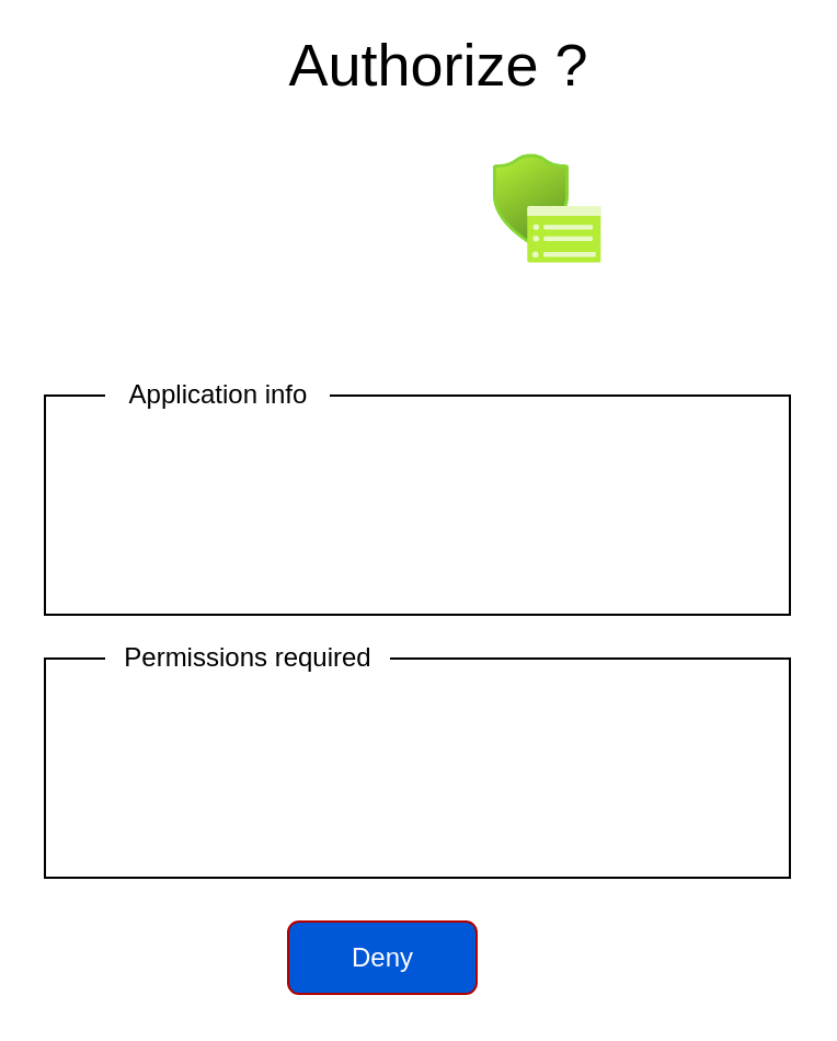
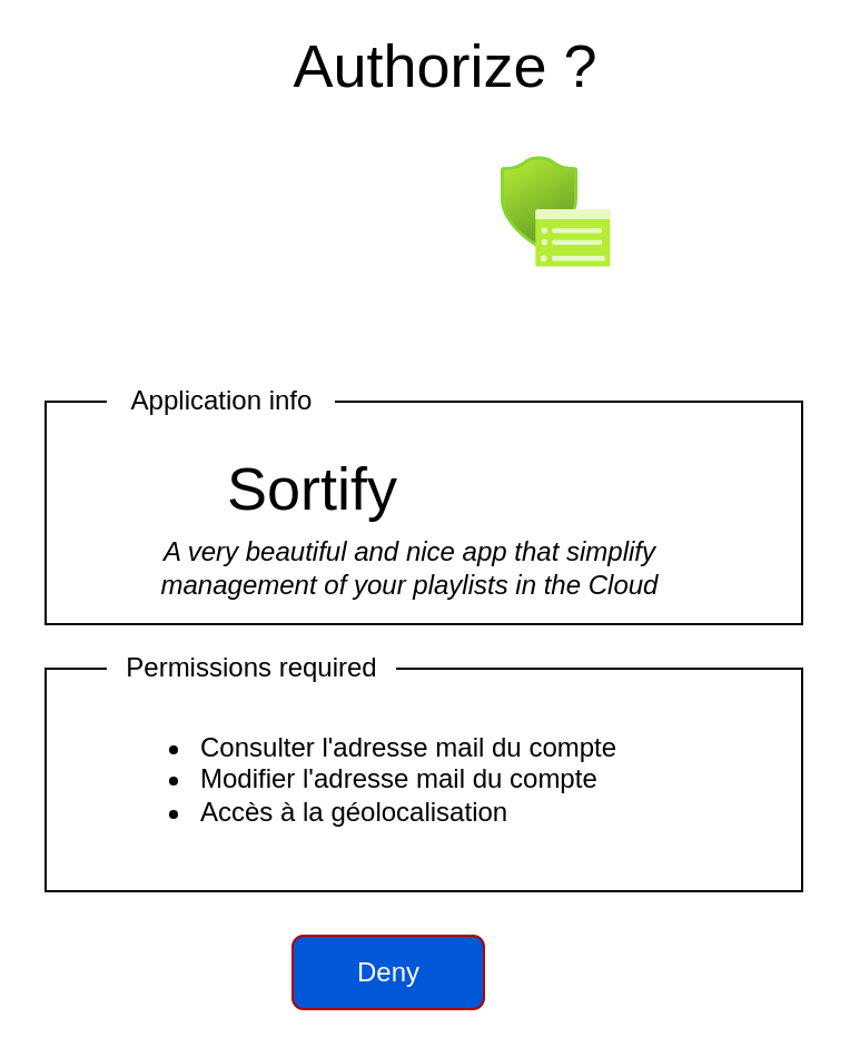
  <mxCell id="0" />
  <mxCell id="1" parent="0" />
  <mxCell id="2" value="&lt;font style=&quot;font-size: 27px&quot;&gt;Authorize ?&lt;/font&gt;" style="text;html=1;strokeColor=none;fillColor=none;align=center;verticalAlign=middle;whiteSpace=wrap;rounded=0;" parent="1" vertex="1"><mxGeometry x="100" y="20" width="200" height="20" as="geometry" /></mxCell>
  <mxCell id="3" value="" style="shape=image;html=1;verticalAlign=top;verticalLabelPosition=bottom;labelBackgroundColor=#ffffff;imageAspect=0;aspect=fixed;image=https://cdn2.iconfinder.com/data/icons/font-awesome/1792/exchange-128.png;rounded=1;fillColor=#ffffff;" vertex="1" parent="1"><mxGeometry x="175" y="80" width="30" height="30" as="geometry" /></mxCell>
  <mxCell id="4" value="" style="shape=image;html=1;verticalAlign=top;verticalLabelPosition=bottom;labelBackgroundColor=#ffffff;imageAspect=0;aspect=fixed;image=https://cdn4.iconfinder.com/data/icons/social-media-and-logos-11/32/Logo_Spotify-128.png;rounded=1;fillColor=#ffffff;" vertex="1" parent="1"><mxGeometry x="105" y="70" width="50" height="50" as="geometry" /></mxCell>
  <mxCell id="5" value="" style="aspect=fixed;html=1;points=[];align=center;image;fontSize=12;image=img/lib/azure2/intune/Device_Security_Google.svg;rounded=1;fillColor=#ffffff;" vertex="1" parent="1"><mxGeometry x="225" y="70" width="49.28" height="50" as="geometry" /></mxCell>
  <mxCell id="6" value="" style="rounded=0;whiteSpace=wrap;html=1;fillColor=#ffffff;" vertex="1" parent="1"><mxGeometry x="20" y="180" width="340" height="100" as="geometry" /></mxCell>
  <mxCell id="7" value="Application info" style="text;html=1;strokeColor=none;align=center;verticalAlign=middle;whiteSpace=wrap;rounded=0;fillColor=#ffffff;" vertex="1" parent="1"><mxGeometry x="47.5" y="170" width="102.5" height="20" as="geometry" /></mxCell>
  <mxCell id="8" value="" style="rounded=0;whiteSpace=wrap;html=1;fillColor=#ffffff;" vertex="1" parent="1"><mxGeometry x="20" y="300" width="340" height="100" as="geometry" /></mxCell>
  <mxCell id="9" value="Permissions required" style="text;html=1;strokeColor=none;align=center;verticalAlign=middle;whiteSpace=wrap;rounded=0;fillColor=#ffffff;" vertex="1" parent="1"><mxGeometry x="47.5" y="290" width="130" height="20" as="geometry" /></mxCell>
+ <mxCell id="10" value="&lt;ul&gt;&lt;li&gt;&lt;span&gt;Consulter l'adresse mail du compte&lt;/span&gt;&lt;/li&gt;&lt;li&gt;&lt;span&gt;Modifier l'adresse mail du compte&lt;/span&gt;&lt;br&gt;&lt;/li&gt;&lt;li&gt;&lt;span&gt;Accès à la géolocalisation&lt;/span&gt;&lt;/li&gt;&lt;/ul&gt;" style="text;html=1;strokeColor=none;fillColor=none;align=left;verticalAlign=middle;whiteSpace=wrap;rounded=0;" vertex="1" parent="1"><mxGeometry x="48" y="320" width="252" height="60" as="geometry" /></mxCell>
  <mxCell id="11" value="" style="shape=image;html=1;verticalAlign=top;verticalLabelPosition=bottom;labelBackgroundColor=#ffffff;imageAspect=0;aspect=fixed;image=https://cdn4.iconfinder.com/data/icons/social-media-and-logos-11/32/Logo_Spotify-128.png;rounded=1;fillColor=#ffffff;" vertex="1" parent="1"><mxGeometry x="50" y="200" width="40" height="40" as="geometry" /></mxCell>
+ <mxCell id="12" value="&lt;font style=&quot;font-size: 27px&quot;&gt;Sortify&lt;/font&gt;" style="text;html=1;strokeColor=none;fillColor=none;align=left;verticalAlign=middle;whiteSpace=wrap;rounded=0;" vertex="1" parent="1"><mxGeometry x="100" y="210" width="190" height="20" as="geometry" /></mxCell>
+ <mxCell id="13" value="&lt;i&gt;A very beautiful and nice app that simplify management of your playlists in the Cloud&lt;/i&gt;" style="text;html=1;strokeColor=none;fillColor=none;align=center;verticalAlign=middle;whiteSpace=wrap;rounded=0;" vertex="1" parent="1"><mxGeometry x="48" y="240" width="272" height="30" as="geometry" /></mxCell>
  <mxCell id="14" value="Deny" style="rounded=1;fillColor=#0057d8;align=center;strokeColor=#B20000;html=1;fontColor=#ffffff;fontSize=12;sketch=0;" vertex="1" parent="1"><mxGeometry x="131" y="420" width="86" height="33" as="geometry" /></mxCell>
